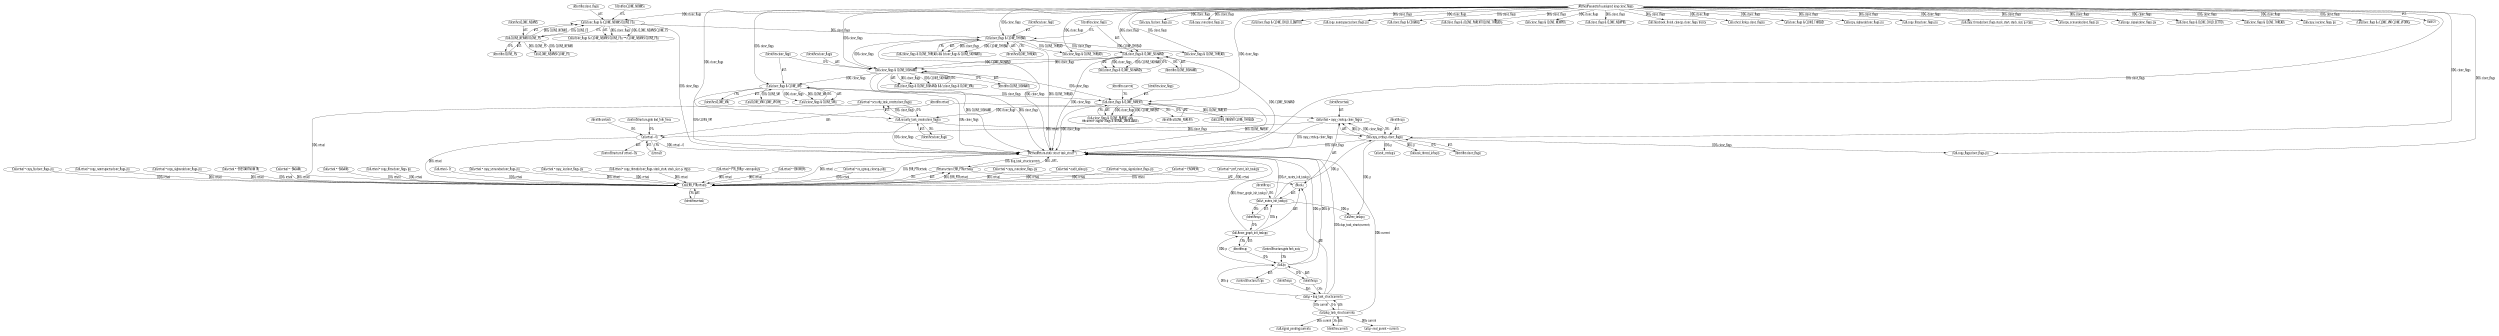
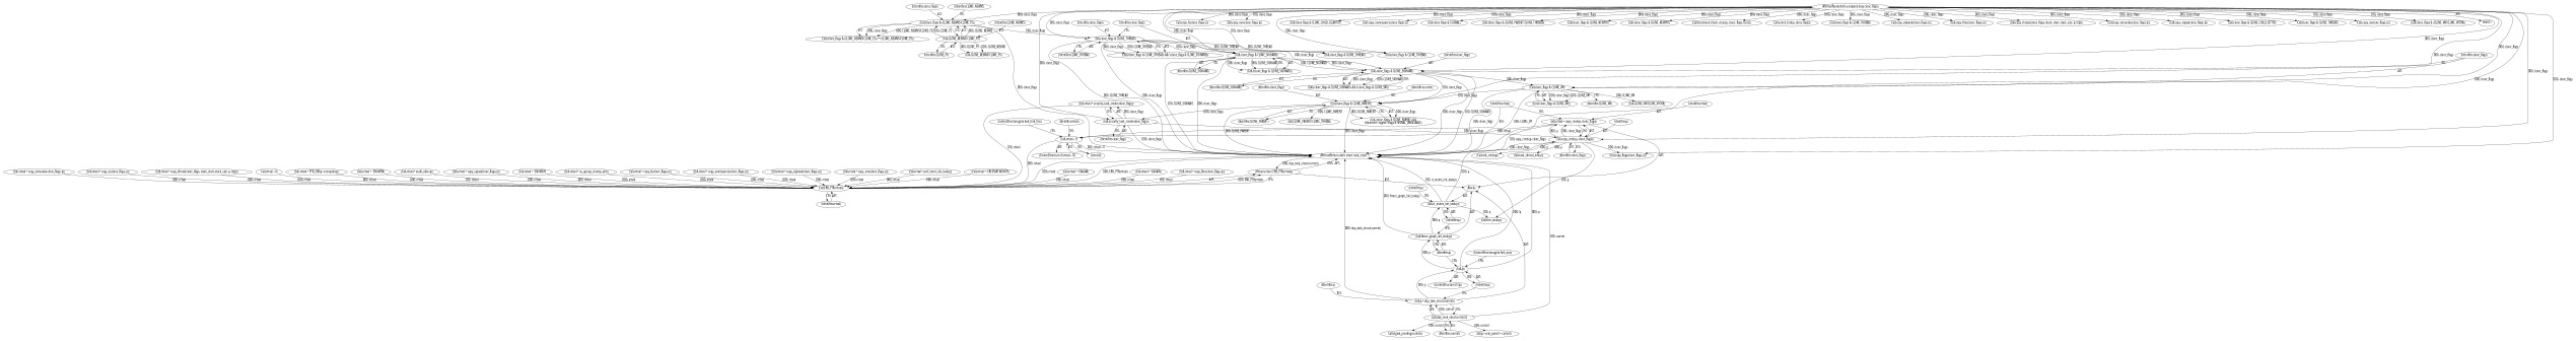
  digraph {
    fontname="Fira Sans"
    node [fontname="Fira Sans"]
    edge [fontname="Fira Sans"]
    n1 [label="(Call,retval = copy_creds(p, clone_flags))"]
    n2 [label="(Call,copy_creds(p, clone_flags))"]
    n3 [label="(Call,retval < 0)"]
    n4 [label="(MethodReturn,static struct task_struct *)"]
    n5 [label="(Block,)"]
    n6 [label="(Identifier,clone_flags)"]
    n7 [label="(Call,exit_creds(p))"]
    n8 [label="(Call,task_thread_info(p))"]
    n9 [label="(Call,copy_flags(clone_flags, p))"]
    n10 [label="(Call,free_task(p))"]
    n11 [label="(Call,ERR_PTR(retval))"]
    n12 [label="(Literal,0)"]
    n13 [label="(ControlStructure,if (retval < 0))"]
    n14 [label="(Return,return ERR_PTR(retval);)"]
    n15 [label="(Call,rt_mutex_init_task(p))"]
    n16 [label="(Identifier,p)"]
    n17 [label="(Call,ftrace_graph_init_task(p))"]
    n18 [label="(Identifier,p)"]
    n19 [label="(Call,!p)"]
    n20 [label="(Identifier,p)"]
    n21 [label="(ControlStructure,if (!p))"]
    n22 [label="(Call,p = dup_task_struct(current))"]
    n23 [label="(Call,dup_task_struct(current))"]
    n24 [label="(Call,signal_pending(current))"]
    n25 [label="(Identifier,current)"]
    n26 [label="(Call,p->real_parent = current)"]
    n27 [label="(Call,security_task_create(clone_flags))"]
    n28 [label="(Identifier,clone_flags)"]
    n29 [label="(Call,retval = security_task_create(clone_flags))"]
    n30 [label="(Call,clone_flags & CLONE_PARENT)"]
    n31 [label="(Identifier,CLONE_PARENT)"]
    n32 [label="(Call,CLONE_PARENT|CLONE_THREAD)"]
    n33 [label="(Call,(clone_flags & CLONE_PARENT) &&\n\t\t\t\tcurrent->signal->flags & SIGNAL_UNKILLABLE)"]
    n34 [label="(Call,clone_flags & CLONE_SIGHAND)"]
    n35 [label="(Call,clone_flags & CLONE_VM)"]
    n36 [label="(Call,(clone_flags & CLONE_SIGHAND) && !(clone_flags & CLONE_VM))"]
    n37 [label="(Identifier,CLONE_SIGHAND)"]
    n38 [label="(Identifier,CLONE_VM)"]
    n39 [label="(Call,CLONE_VM|CLONE_VFORK)"]
    n40 [label="(Call,!(clone_flags & CLONE_VM))"]
    n41 [label="(Call,clone_flags & CLONE_SIGHAND)"]
    n42 [label="(Identifier,CLONE_SIGHAND)"]
    n43 [label="(Call,!(clone_flags & CLONE_SIGHAND))"]
    n44 [label="(Call,clone_flags & CLONE_THREAD)"]
    n45 [label="(Call,(clone_flags & CLONE_THREAD) && !(clone_flags & CLONE_SIGHAND))"]
    n46 [label="(Identifier,CLONE_THREAD)"]
    n47 [label="(Call,clone_flags & CLONE_THREAD)"]
    n48 [label="(Call,clone_flags & CLONE_THREAD)"]
    n49 [label="(Call,clone_flags & (CLONE_NEWNS|CLONE_FS))"]
    n50 [label="(Call,CLONE_NEWNS|CLONE_FS)"]
    n51 [label="(Call,(clone_flags & (CLONE_NEWNS|CLONE_FS)) == (CLONE_NEWNS|CLONE_FS))"]
    n52 [label="(Call,CLONE_NEWNS|CLONE_FS)"]
    n53 [label="(Identifier,CLONE_FS)"]
    n54 [label="(MethodParameterIn,unsigned long clone_flags)"]
    n55 [label="(Call,copy_fs(clone_flags, p))"]
    n56 [label="(Call,copy_mm(clone_flags, p))"]
    n57 [label="(Call,clone_flags & CLONE_CHILD_CLEARTID)"]
    n58 [label="(Call,copy_namespaces(clone_flags, p))"]
    n59 [label="(Call,clone_flags & CSIGNAL)"]
    n60 [label="(Call,clone_flags & (CLONE_PARENT|CLONE_THREAD))"]
    n61 [label="(Call,clone_flags & CLONE_NEWPID)"]
    n62 [label="(Call,clone_flags & CLONE_NEWPID)"]
    n63 [label="(Call,tracehook_finish_clone(p, clone_flags, trace))"]
    n64 [label="(Call,sched_fork(p, clone_flags))"]
    n65 [label="(Call,clone_flags & CLONE_THREAD)"]
    n66 [label="(Call,copy_sighand(clone_flags, p))"]
    n67 [label="(Call,copy_files(clone_flags, p))"]
    n68 [label="(Call,copy_thread(clone_flags, stack_start, stack_size, p, regs))"]
    n69 [label="(Call,copy_semundo(clone_flags, p))"]
    n70 [label="(Call,copy_signal(clone_flags, p))"]
    n71 [label="(Call,clone_flags & CLONE_CHILD_SETTID)"]
    n72 [label="(Call,clone_flags & CLONE_THREAD)"]
    n73 [label="(Call,copy_io(clone_flags, p))"]
    n74 [label="(Call,clone_flags & (CLONE_VM|CLONE_VFORK))"]
    1000122
    n76 [label="(Identifier,retval)"]
    n77 [label="(Call,retval = -EAGAIN)"]
    n78 [label="(Identifier,retval)"]
    n79 [label="(Identifier,retval)"]
    n80 [label="(ControlStructure,goto bad_fork_free;)"]
    n81 [label="(Call,retval = copy_files(clone_flags, p))"]
    n82 [label="(Call,retval = copy_io(clone_flags, p))"]
    n83 [label="(Call,retval = copy_thread(clone_flags, stack_start, stack_size, p, regs))"]
    n84 [label="(Identifier,clone_flags)"]
    n85 [label="(Call,retval = PTR_ERR(p->mempolicy))"]
    n86 [label="(Identifier,current)"]
    n87 [label="(Call,retval < 0)"]
    n88 [label="(Call,retval = copy_semundo(clone_flags, p))"]
    n89 [label="(Call,retval = -ENOMEM)"]
    n90 [label="(Identifier,clone_flags)"]
    n91 [label="(Call,retval = ns_cgroup_clone(p, pid))"]
    n92 [label="(Call,retval = copy_mm(clone_flags, p))"]
    n93 [label="(Call,retval = audit_alloc(p))"]
    n94 [label="(Call,retval = copy_signal(clone_flags, p))"]
    n95 [label="(Identifier,clone_flags)"]
    n96 [label="(Call,retval = -ENOMEM)"]
    n97 [label="(Identifier,CLONE_NEWNS)"]
    n98 [label="(Identifier,retval)"]
    n99 [label="(ControlStructure,goto fork_out;)"]
    n100 [label="(Call,retval = perf_event_init_task(p))"]
    n101 [label="(Identifier,clone_flags)"]
    n102 [label="(Identifier,p)"]
    n103 [label="(Call,retval = copy_fs(clone_flags, p))"]
    n104 [label="(Call,retval = copy_namespaces(clone_flags, p))"]
    n105 [label="(Call,retval = copy_sighand(clone_flags, p))"]
    n106 [label="(Call,retval = -ERESTARTNOINTR)"]
    n107 [label="(Identifier,p)"]
    n108 [label="(Identifier,CLONE_NEWNS)"]
    n109 [label="(Identifier,clone_flags)"]
    n110 [label="(Identifier,p)"]
    n111 [label="(Call,retval = -EAGAIN)"]
    n112 [label="(Identifier,clone_flags)"]
    n1 -> n2 [label="CFG: "]
    n1 -> n3 [label="DDG: retval"]
    n1 -> n4 [label="DDG: copy_creds(p, clone_flags)"]
    n1 -> n5 [label="AST: "]
    n2 -> n1 [label="AST: "]
    n2 -> n1 [label="DDG: p"]
    n2 -> n1 [label="DDG: clone_flags"]
    n2 -> n4 [label="DDG: clone_flags"]
    n2 -> n6 [label="CFG: "]
    n2 -> n7 [label="DDG: p"]
    n2 -> n8 [label="DDG: p"]
    n2 -> n9 [label="DDG: clone_flags"]
    n2 -> n10 [label="DDG: p"]
    n3 -> n4 [label="DDG: retval < 0"]
    n3 -> n11 [label="DDG: retval"]
    n3 -> n12 [label="CFG: "]
    n3 -> n13 [label="AST: "]
    n4 -> n14 [label="DDG: dup_task_struct(current)"]
    n5 -> n15 [label="AST: "]
    n6 -> n2 [label="AST: "]
    n11 -> n4 [label="DDG: retval"]
    n11 -> n4 [label="DDG: ERR_PTR(retval)"]
    n11 -> n14 [label="AST: "]
    n11 -> n14 [label="DDG: ERR_PTR(retval)"]
    n11 -> n76 [label="CFG: "]
    n12 -> n3 [label="AST: "]
    n14 -> n4 [label="DDG: <RET>"]
    n14 -> n5 [label="AST: "]
    n14 -> n11 [label="CFG: "]
    n15 -> n2 [label="DDG: p"]
    n15 -> n4 [label="DDG: rt_mutex_init_task(p)"]
    n15 -> n10 [label="DDG: p"]
    n15 -> n16 [label="CFG: "]
    n16 -> n15 [label="AST: "]
    n16 -> n17 [label="CFG: "]
    n17 -> n4 [label="DDG: ftrace_graph_init_task(p)"]
    n17 -> n5 [label="AST: "]
    n17 -> n15 [label="DDG: p"]
    n17 -> n18 [label="CFG: "]
    n18 -> n17 [label="AST: "]
    n18 -> n19 [label="CFG: "]
    n19 -> n4 [label="DDG: !p"]
    n19 -> n4 [label="DDG: p"]
    n19 -> n17 [label="DDG: p"]
    n19 -> n20 [label="CFG: "]
    n19 -> n21 [label="AST: "]
    n20 -> n19 [label="AST: "]
    n20 -> n22 [label="CFG: "]
    n22 -> n4 [label="DDG: dup_task_struct(current)"]
    n22 -> n5 [label="AST: "]
    n22 -> n19 [label="DDG: p"]
    n22 -> n23 [label="CFG: "]
    n23 -> n4 [label="DDG: current"]
    n23 -> n22 [label="AST: "]
    n23 -> n22 [label="DDG: current"]
    n23 -> n24 [label="DDG: current"]
    n23 -> n25 [label="CFG: "]
    n23 -> n26 [label="DDG: current"]
    n25 -> n23 [label="AST: "]
    n27 -> n2 [label="DDG: clone_flags"]
    n27 -> n4 [label="DDG: clone_flags"]
    n27 -> n28 [label="CFG: "]
    n27 -> n29 [label="AST: "]
    n27 -> n29 [label="DDG: clone_flags"]
    n28 -> n27 [label="AST: "]
    n29 -> n11 [label="DDG: retval"]
    n29 -> n27 [label="CFG: "]
    n30 -> n4 [label="DDG: CLONE_PARENT"]
    n30 -> n4 [label="DDG: clone_flags"]
    n30 -> n27 [label="DDG: clone_flags"]
    n30 -> n31 [label="CFG: "]
    n30 -> n32 [label="DDG: CLONE_PARENT"]
    n30 -> n33 [label="AST: "]
    n30 -> n33 [label="DDG: clone_flags"]
    n30 -> n33 [label="DDG: CLONE_PARENT"]
    n31 -> n30 [label="AST: "]
    n33 -> n30 [label="CFG: "]
    n34 -> n4 [label="DDG: CLONE_SIGHAND"]
    n34 -> n4 [label="DDG: clone_flags"]
    n34 -> n30 [label="DDG: clone_flags"]
    n34 -> n35 [label="DDG: clone_flags"]
    n34 -> n36 [label="AST: "]
    n34 -> n36 [label="DDG: clone_flags"]
    n34 -> n36 [label="DDG: CLONE_SIGHAND"]
    n34 -> n37 [label="CFG: "]
    n35 -> n4 [label="DDG: CLONE_VM"]
    n35 -> n4 [label="DDG: clone_flags"]
    n35 -> n30 [label="DDG: clone_flags"]
    n35 -> n38 [label="CFG: "]
    n35 -> n39 [label="DDG: CLONE_VM"]
    n35 -> n40 [label="AST: "]
    n35 -> n40 [label="DDG: clone_flags"]
    n35 -> n40 [label="DDG: CLONE_VM"]
    n36 -> n34 [label="CFG: "]
    n37 -> n34 [label="AST: "]
-   n38 -> n35 [label="AST: "]
    n40 -> n35 [label="CFG: "]
    n41 -> n4 [label="DDG: CLONE_SIGHAND"]
    n41 -> n4 [label="DDG: clone_flags"]
    n41 -> n34 [label="DDG: clone_flags"]
    n41 -> n34 [label="DDG: CLONE_SIGHAND"]
    n41 -> n42 [label="CFG: "]
    n41 -> n43 [label="AST: "]
    n41 -> n43 [label="DDG: clone_flags"]
    n41 -> n43 [label="DDG: CLONE_SIGHAND"]
    n42 -> n41 [label="AST: "]
    n43 -> n41 [label="CFG: "]
    n44 -> n4 [label="DDG: CLONE_THREAD"]
    n44 -> n4 [label="DDG: clone_flags"]
    n44 -> n34 [label="DDG: clone_flags"]
    n44 -> n41 [label="DDG: clone_flags"]
    n44 -> n45 [label="AST: "]
    n44 -> n45 [label="DDG: clone_flags"]
    n44 -> n45 [label="DDG: CLONE_THREAD"]
    n44 -> n46 [label="CFG: "]
    n44 -> n47 [label="DDG: CLONE_THREAD"]
    n44 -> n48 [label="DDG: CLONE_THREAD"]
    n45 -> n44 [label="CFG: "]
    n46 -> n44 [label="AST: "]
    n49 -> n4 [label="DDG: clone_flags"]
    n49 -> n44 [label="DDG: clone_flags"]
    n49 -> n50 [label="CFG: "]
    n49 -> n51 [label="AST: "]
    n49 -> n51 [label="DDG: clone_flags"]
    n49 -> n51 [label="DDG: CLONE_NEWNS|CLONE_FS"]
    n50 -> n49 [label="AST: "]
    n50 -> n49 [label="DDG: CLONE_NEWNS"]
    n50 -> n49 [label="DDG: CLONE_FS"]
    n50 -> n52 [label="DDG: CLONE_NEWNS"]
    n50 -> n52 [label="DDG: CLONE_FS"]
    n50 -> n53 [label="CFG: "]
    n53 -> n50 [label="AST: "]
    n54 -> n2 [label="DDG: clone_flags"]
    n54 -> n4 [label="DDG: clone_flags"]
    n54 -> n9 [label="DDG: clone_flags"]
    n54 -> n27 [label="DDG: clone_flags"]
    n54 -> n30 [label="DDG: clone_flags"]
    n54 -> n34 [label="DDG: clone_flags"]
    n54 -> n35 [label="DDG: clone_flags"]
    n54 -> n41 [label="DDG: clone_flags"]
    n54 -> n44 [label="DDG: clone_flags"]
    n54 -> n47 [label="DDG: clone_flags"]
    n54 -> n48 [label="DDG: clone_flags"]
    n54 -> n49 [label="DDG: clone_flags"]
    n54 -> n55 [label="DDG: clone_flags"]
    n54 -> n56 [label="DDG: clone_flags"]
    n54 -> n57 [label="DDG: clone_flags"]
    n54 -> n58 [label="DDG: clone_flags"]
    n54 -> n59 [label="DDG: clone_flags"]
    n54 -> n60 [label="DDG: clone_flags"]
    n54 -> n61 [label="DDG: clone_flags"]
    n54 -> n62 [label="DDG: clone_flags"]
    n54 -> n63 [label="DDG: clone_flags"]
    n54 -> n64 [label="DDG: clone_flags"]
    n54 -> n65 [label="DDG: clone_flags"]
    n54 -> n66 [label="DDG: clone_flags"]
    n54 -> n67 [label="DDG: clone_flags"]
    n54 -> n68 [label="DDG: clone_flags"]
    n54 -> n69 [label="DDG: clone_flags"]
    n54 -> n70 [label="DDG: clone_flags"]
    n54 -> n71 [label="DDG: clone_flags"]
    n54 -> n72 [label="DDG: clone_flags"]
    n54 -> n73 [label="DDG: clone_flags"]
    n54 -> n74 [label="DDG: clone_flags"]
    n54 -> 1000122 [label="AST: "]
    n76 -> n11 [label="AST: "]
    n77 -> n11 [label="DDG: retval"]
    n78 -> n1 [label="CFG: "]
    n78 -> n3 [label="AST: "]
    n79 -> n3 [label="CFG: "]
    n80 -> n3 [label="CFG: "]
    n81 -> n11 [label="DDG: retval"]
    n82 -> n11 [label="DDG: retval"]
    n83 -> n11 [label="DDG: retval"]
    n84 -> n30 [label="AST: "]
    n85 -> n11 [label="DDG: retval"]
    n86 -> n30 [label="CFG: "]
    n87 -> n11 [label="DDG: retval"]
    n88 -> n11 [label="DDG: retval"]
    n89 -> n11 [label="DDG: retval"]
    n90 -> n49 [label="AST: "]
    n91 -> n11 [label="DDG: retval"]
    n92 -> n11 [label="DDG: retval"]
    n93 -> n11 [label="DDG: retval"]
    n94 -> n11 [label="DDG: retval"]
    n95 -> n44 [label="AST: "]
    n96 -> n11 [label="DDG: retval"]
    n97 -> n50 [label="AST: "]
    n98 -> n1 [label="AST: "]
    n99 -> n19 [label="CFG: "]
    n100 -> n11 [label="DDG: retval"]
    n101 -> n41 [label="AST: "]
    n101 -> n44 [label="CFG: "]
    n102 -> n2 [label="AST: "]
    n103 -> n11 [label="DDG: retval"]
    n104 -> n11 [label="DDG: retval"]
    n105 -> n11 [label="DDG: retval"]
    n106 -> n11 [label="DDG: retval"]
    n107 -> n15 [label="CFG: "]
    n108 -> n49 [label="CFG: "]
    n109 -> n34 [label="CFG: "]
    n109 -> n35 [label="AST: "]
    n110 -> n22 [label="AST: "]
    n111 -> n11 [label="DDG: retval"]
    n112 -> n34 [label="AST: "]
  }
